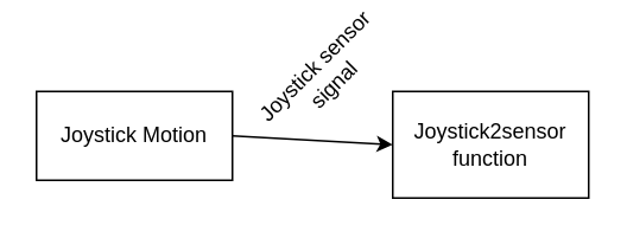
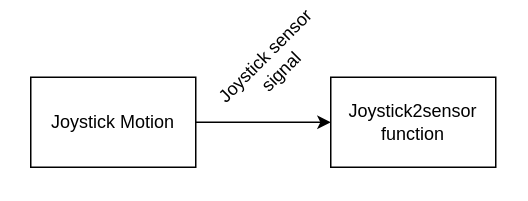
  <mxCell id="0" />
  <mxCell id="1" parent="0" />
- <mxCell id="2" value="Joystick Motion" style="rounded=0;whiteSpace=wrap;html=1;" vertex="1" parent="1"><mxGeometry x="20" y="44" width="110" height="50" as="geometry" /></mxCell>
+ <mxCell id="2" value="Joystick Motion" style="rounded=0;whiteSpace=wrap;html=1;" vertex="1" parent="1"><mxGeometry x="20" y="44" width="110" height="60" as="geometry" /></mxCell>
  <mxCell id="3" value="Joystick2sensor function" style="rounded=0;whiteSpace=wrap;html=1;" vertex="1" parent="1"><mxGeometry x="220" y="44" width="110" height="60" as="geometry" /></mxCell>
  <mxCell id="4" value="" style="endArrow=classic;html=1;rounded=0;exitX=1;exitY=0.5;exitDx=0;exitDy=0;entryX=0;entryY=0.5;entryDx=0;entryDy=0;" edge="1" parent="1" source="2" target="3"><mxGeometry width="50" height="50" relative="1" as="geometry"><mxPoint x="120" y="134" as="sourcePoint" /><mxPoint x="170" y="84" as="targetPoint" /></mxGeometry></mxCell>
  <mxCell id="5" value="Joystick sensor signal" style="text;html=1;strokeColor=none;fillColor=none;align=center;verticalAlign=middle;whiteSpace=wrap;rounded=0;rotation=-45;" vertex="1" parent="1"><mxGeometry x="136.32" y="20.06" width="90.79" height="29.21" as="geometry" /></mxCell>
